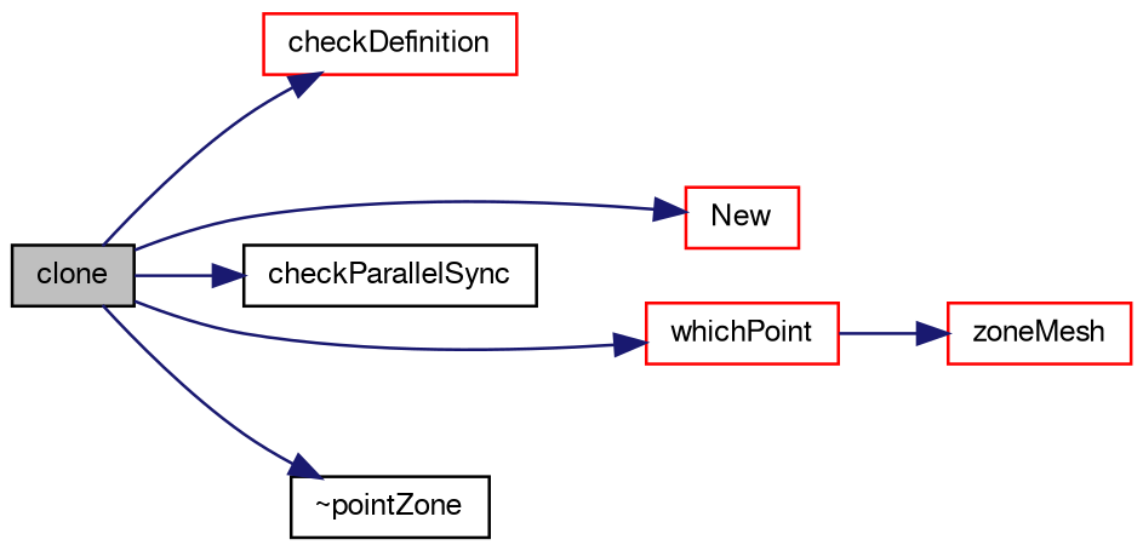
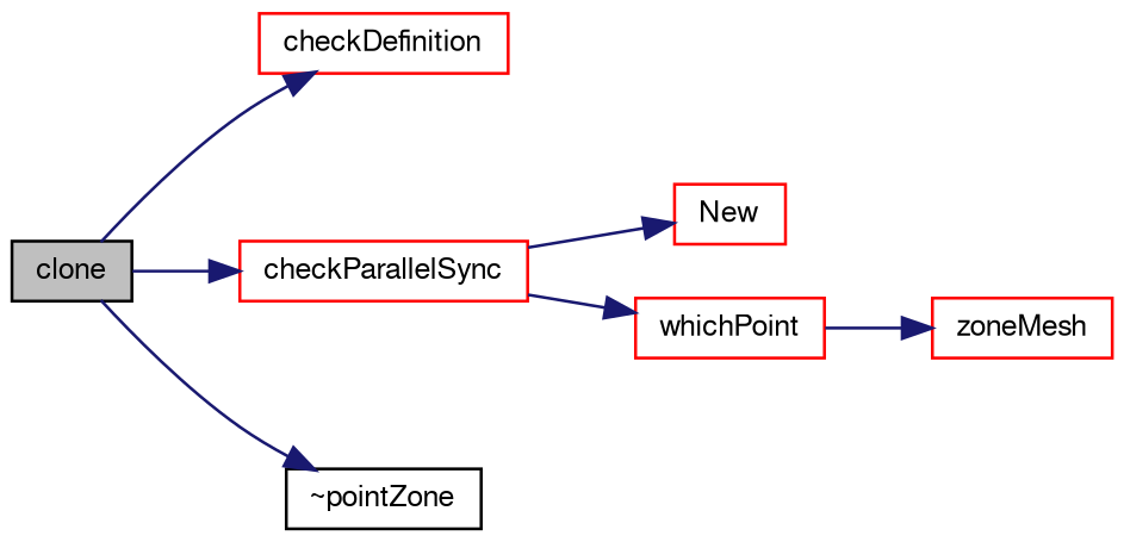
  digraph {
    rankdir=LR
    node [color=red fontname=FreeSans fontsize=10 shape=record]
    edge [color=midnightblue fontname=FreeSans fontsize=10 labelfontname=FreeSans labelfontsize=10 style=solid]
    n1 [color=black fillcolor=grey75 fontcolor=black height=0.2 label=clone style=filled width=0.4]
    n2 [height=0.2 label=checkDefinition width=0.4]
-   n3 [color=black height=0.2 label=checkParallelSync width=0.4]
+   n3 [height=0.2 label=checkParallelSync width=0.4]
    n4 [height=0.2 label=New width=0.4]
    n5 [height=0.2 label=whichPoint width=0.4]
    n6 [color=black height=0.2 label="~pointZone" width=0.4]
    n7 [height=0.2 label=zoneMesh width=0.4]
    n1 -> n2
    n1 -> n3
-   n1 -> n4
-   n1 -> n5
+   n3 -> n4
+   n3 -> n5
    n1 -> n6
    n5 -> n7
  }
